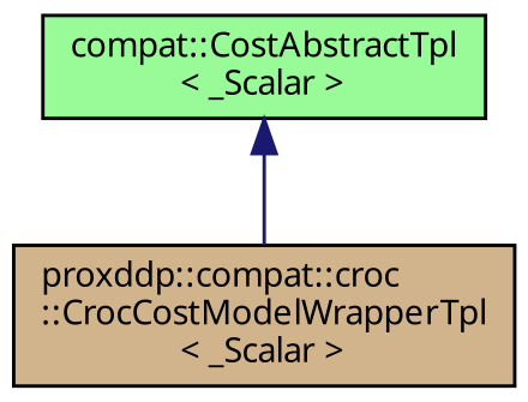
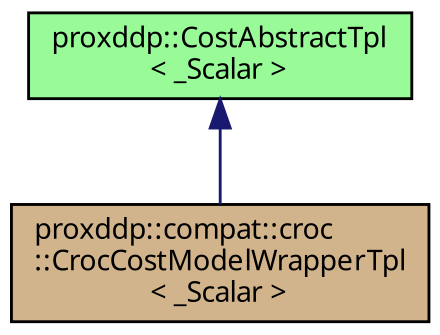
  digraph {
    fontname="Noto Sans"
    node [color=black fontname="Noto Sans" fontsize=10 shape=record style=filled]
    n1 [fillcolor=tan fontcolor=black height=0.2 label="proxddp::compat::croc\l::CrocCostModelWrapperTpl\l\< _Scalar \>" width=0.4]
-   n2 [height=0.2 label="compat::CostAbstractTpl\l\< _Scalar \>" width=0.4 fillcolor=palegreen]
+   n2 [height=0.2 label="proxddp::CostAbstractTpl\l\< _Scalar \>" width=0.4 fillcolor=palegreen]
    n2 -> n1 [color=midnightblue dir=back fontname="Noto Sans" fontsize=10 labelfontname=Helvetica labelfontsize=10 style=solid]
  }
